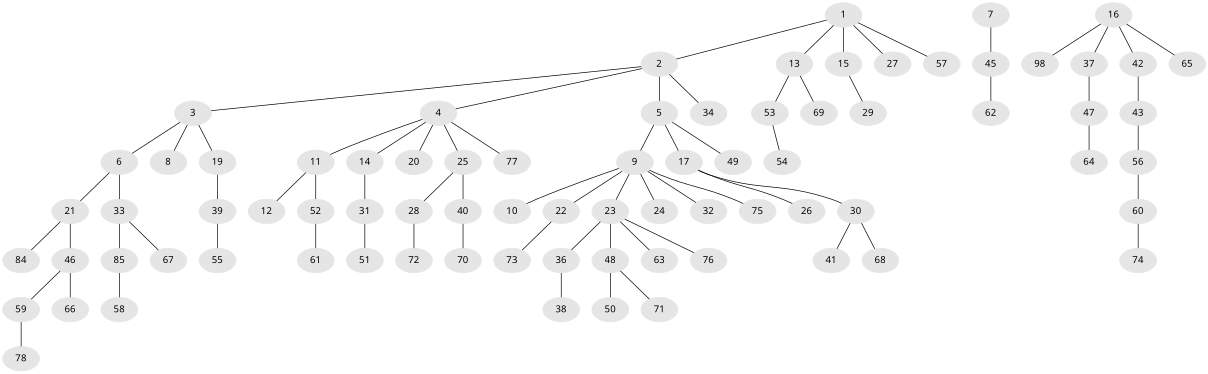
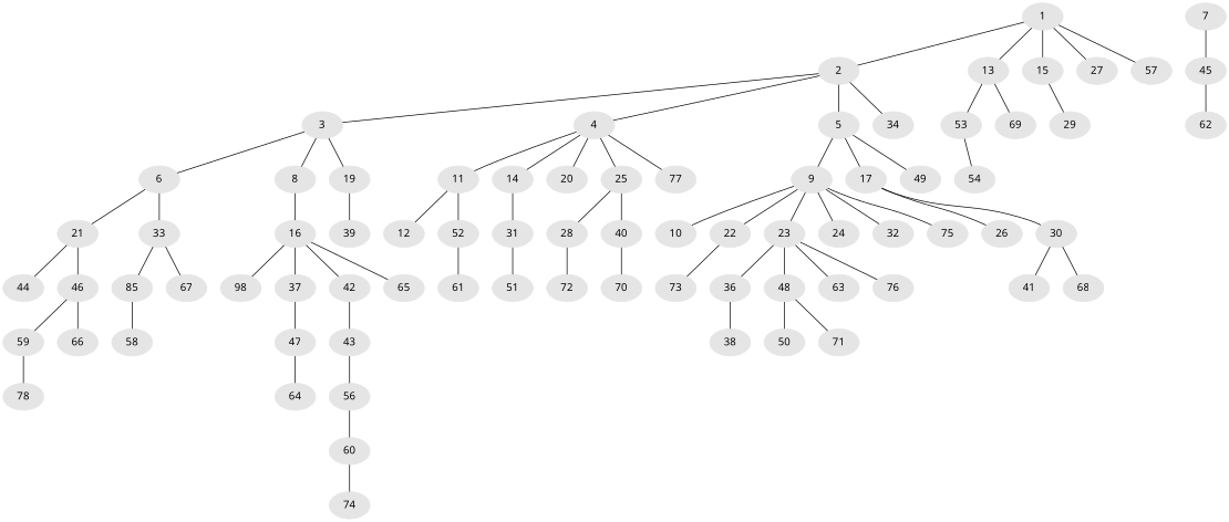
  graph {
    fontname="Noto Sans"
    node [color=gray90 fontname="Noto Sans" style=filled]
    edge [fontname="Noto Sans"]
    1
    2
    13
    15
    27
    57
    3
    4
    5
    34
    7
    45
    53
    69
    29
    6
    8
    19
    11
    14
    20
    25
    77
    9
    17
    49
    21
    33
    16
    39
    12
    52
    31
    28
    40
    10
    22
    23
    24
    32
    75
    26
    30
-   44 [label=84]
+   44
    46
    n46 [label=85]
    67
    62
    n49 [label=98]
    37
    42
    65
    73
    36
    48
    63
    76
    61
    54
    51
    47
    43
    41
    68
-   55
    59
    66
    38
    50
    71
    72
    70
    58
    64
    56
    60
    78
    74
    1 -- 2
    1 -- 13
    1 -- 15
    1 -- 27
    1 -- 57
    2 -- 3
    2 -- 4
    2 -- 5
    2 -- 34
    13 -- 53
    13 -- 69
    15 -- 29
    3 -- 6
    3 -- 8
    3 -- 19
    4 -- 11
    4 -- 14
    4 -- 20
    4 -- 25
    4 -- 77
    5 -- 9
    5 -- 17
    5 -- 49
    7 -- 45
    45 -- 62
    53 -- 54
    6 -- 21
    6 -- 33
+   8 -- 16
    19 -- 39
    11 -- 12
    11 -- 52
    14 -- 31
    25 -- 28
    25 -- 40
    9 -- 10
    9 -- 22
    9 -- 23
    9 -- 24
    9 -- 32
    9 -- 75
    17 -- 26
    17 -- 30
    21 -- 44
    21 -- 46
    33 -- n46
    33 -- 67
    16 -- n49
    16 -- 37
    16 -- 42
    16 -- 65
-   39 -- 55
    52 -- 61
    31 -- 51
    28 -- 72
    40 -- 70
    22 -- 73
    23 -- 36
    23 -- 48
    23 -- 63
    23 -- 76
    30 -- 41
    30 -- 68
    46 -- 59
    46 -- 66
    n46 -- 58
    37 -- 47
    42 -- 43
    36 -- 38
    48 -- 50
    48 -- 71
    47 -- 64
    43 -- 56
    59 -- 78
    56 -- 60
    60 -- 74
  }
